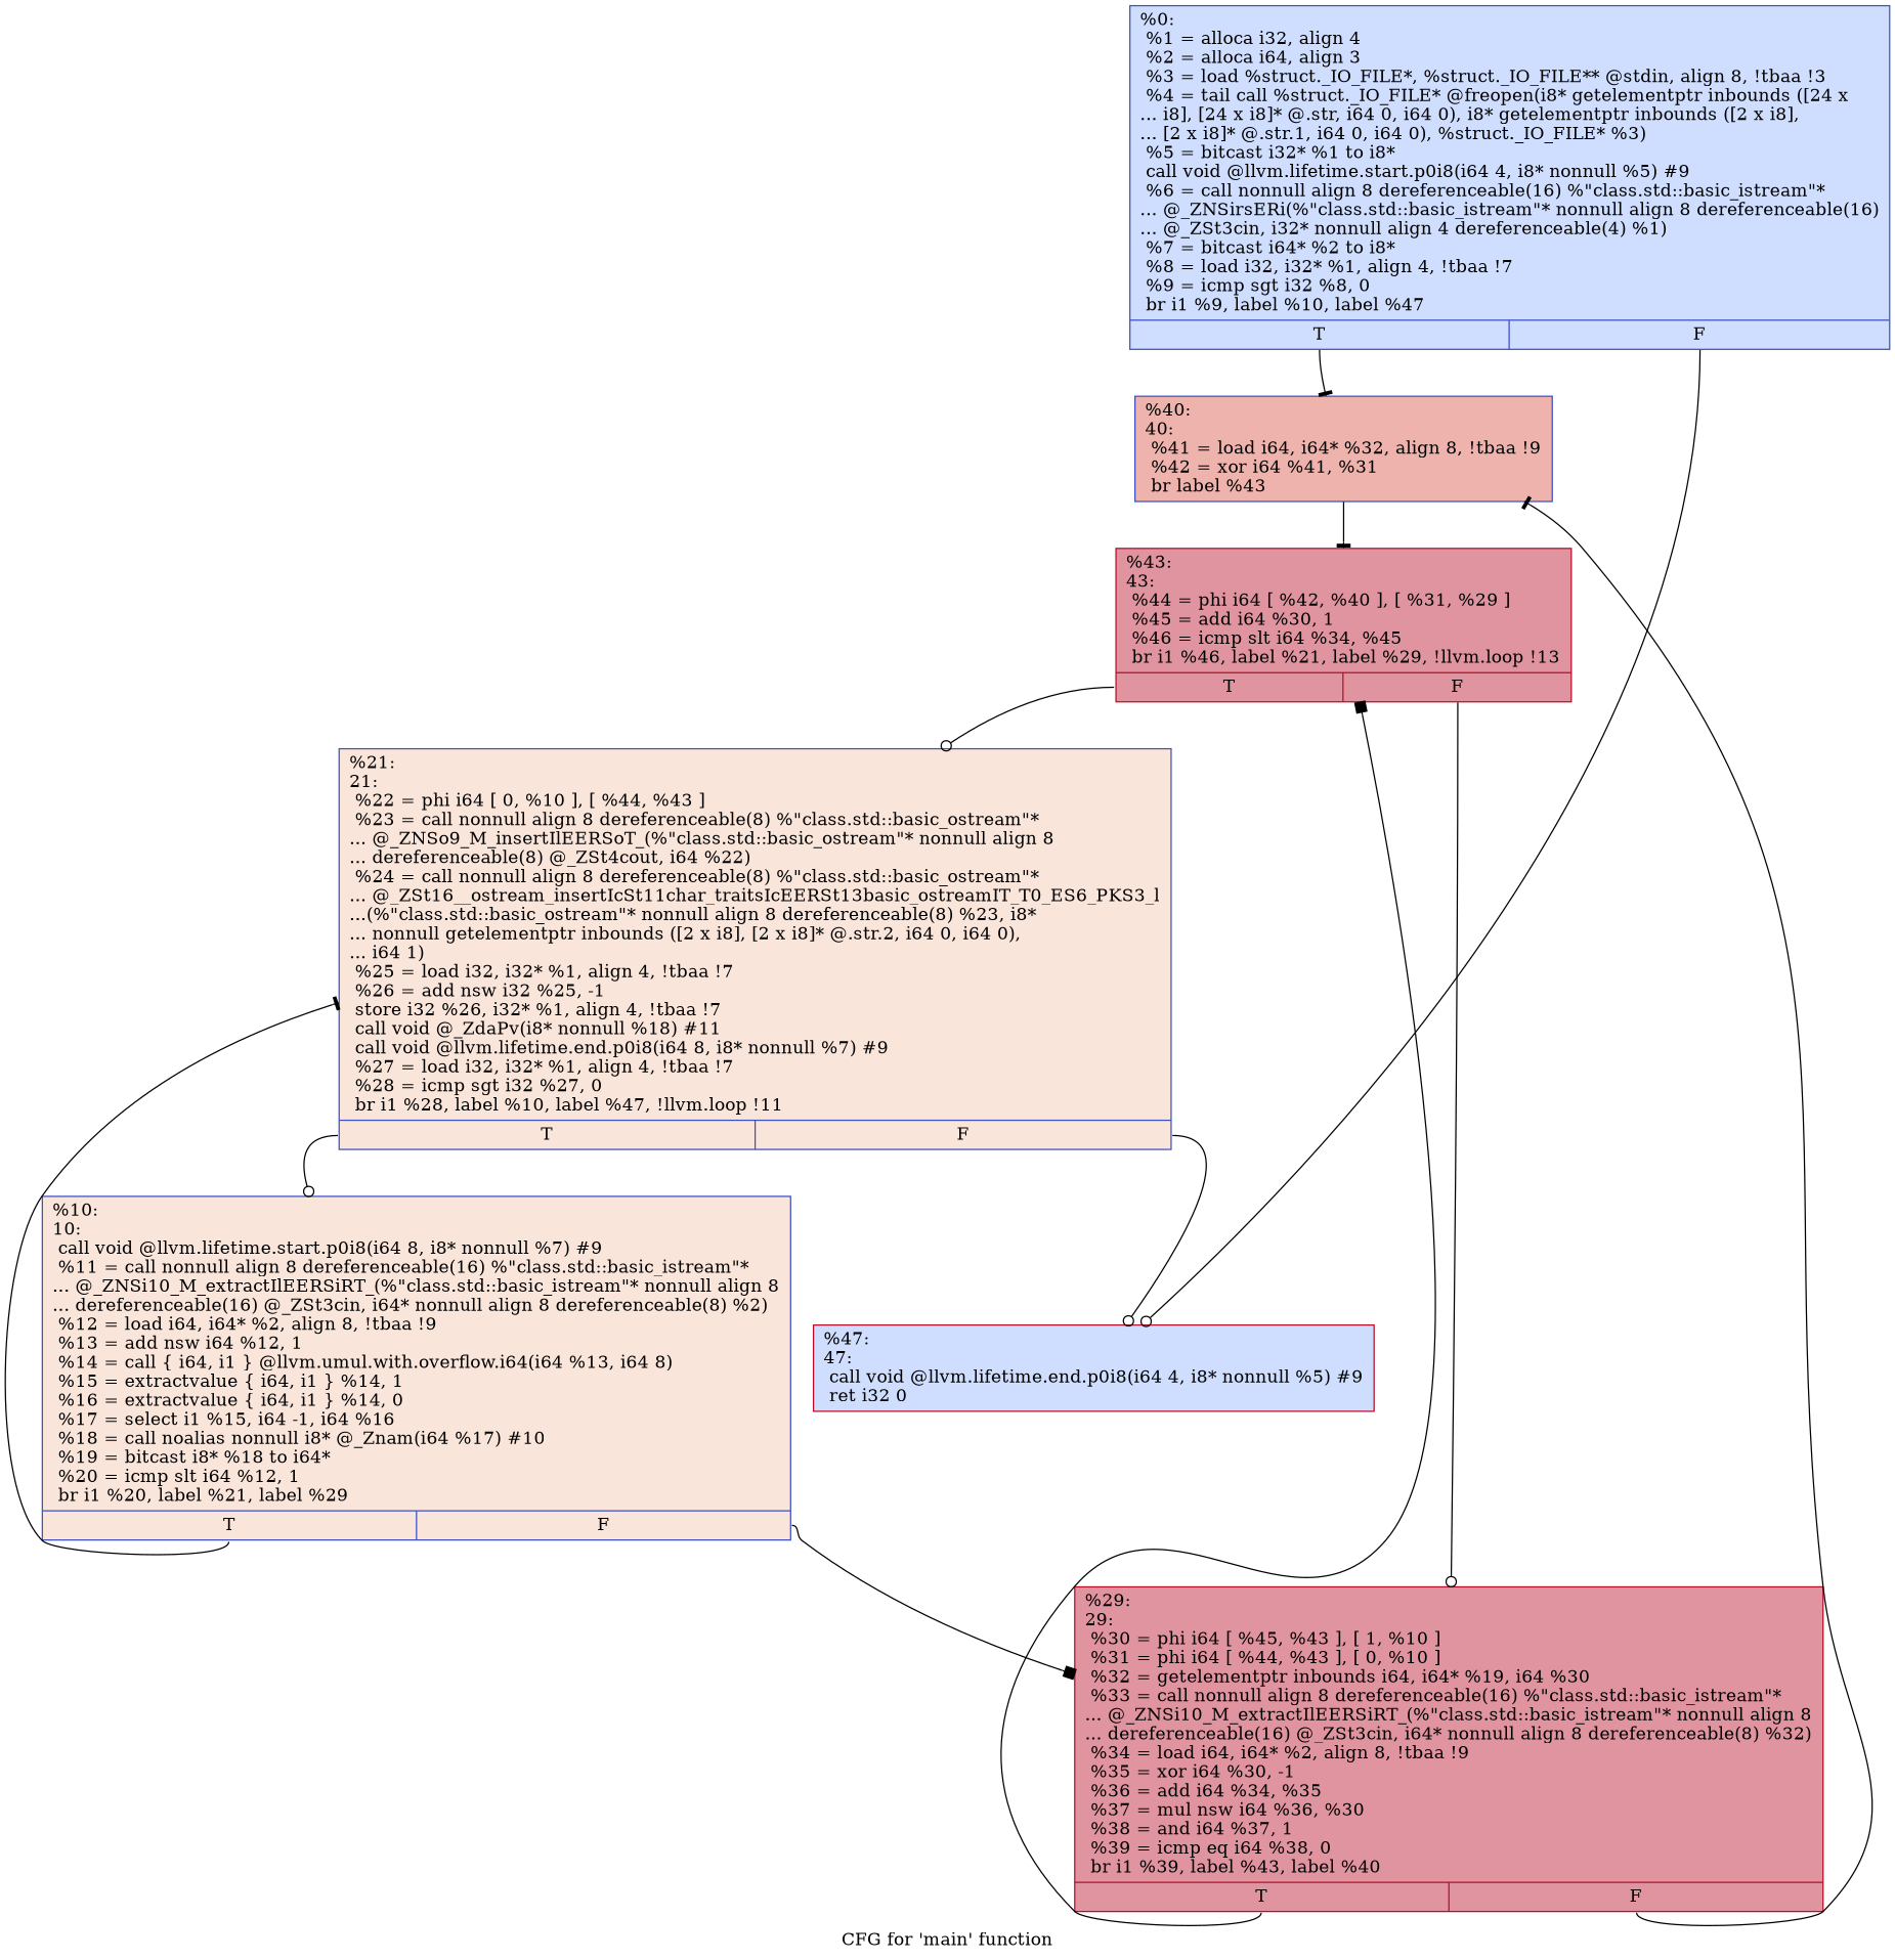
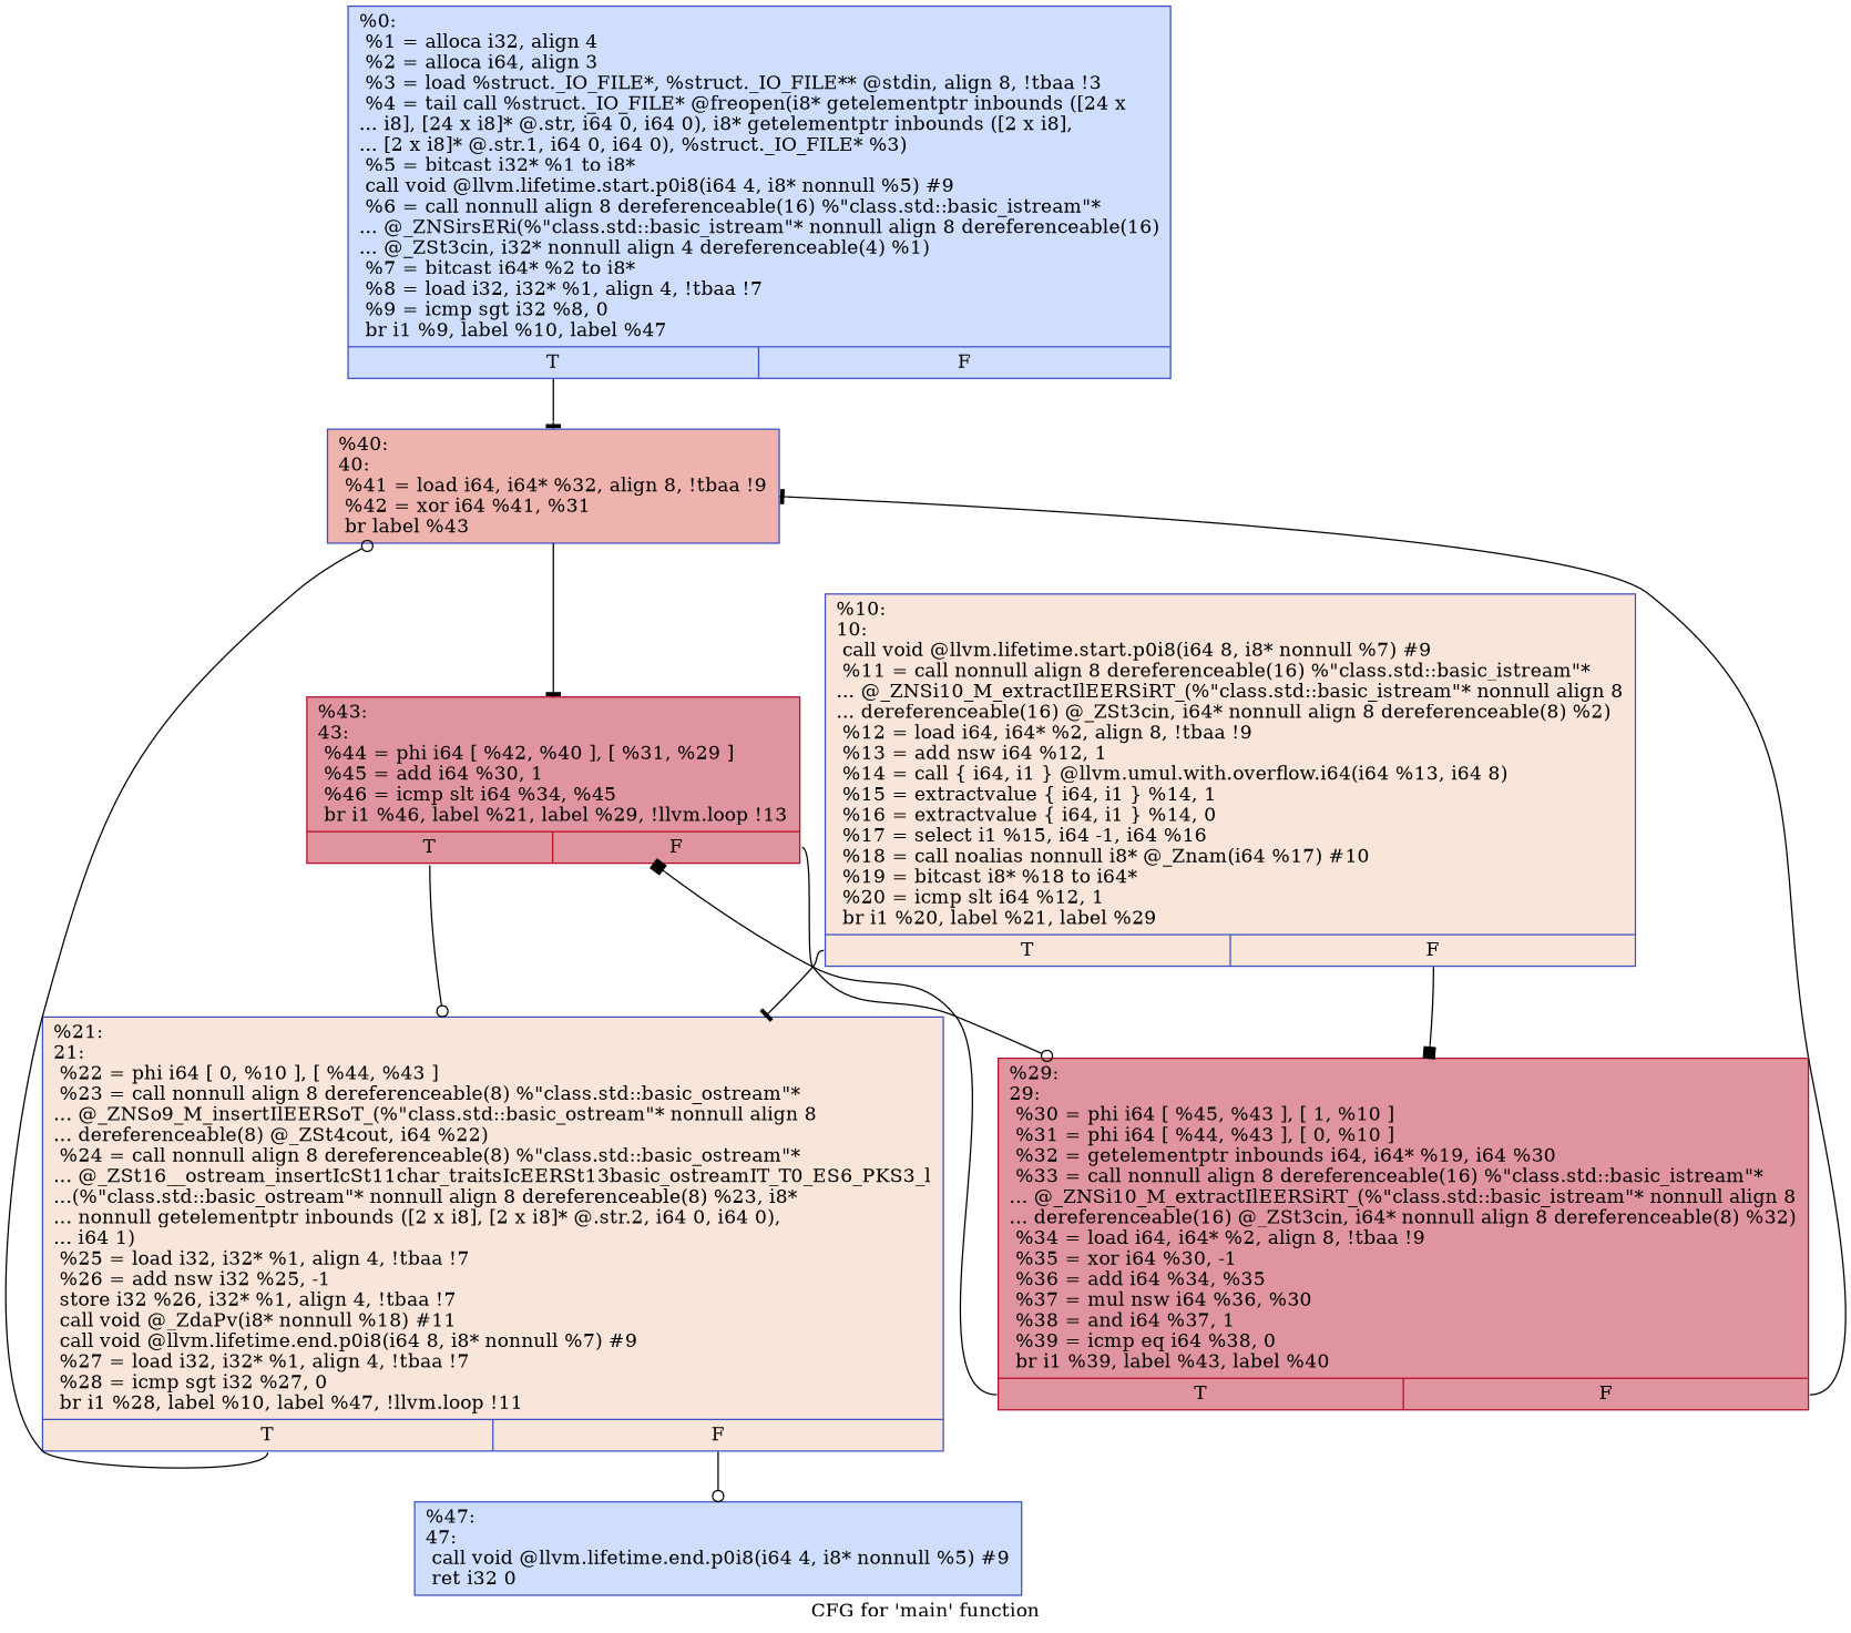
  digraph {
    label="CFG for 'main' function"
    node [color="#3d50c3ff" fillcolor="#93b5fe70" shape=record style=filled]
    edge [arrowhead=odot tailport=s0]
    n1 [label="{%0:\l  %1 = alloca i32, align 4\l  %2 = alloca i64, align 3\l  %3 = load %struct._IO_FILE*, %struct._IO_FILE** @stdin, align 8, !tbaa !3\l  %4 = tail call %struct._IO_FILE* @freopen(i8* getelementptr inbounds ([24 x\l... i8], [24 x i8]* @.str, i64 0, i64 0), i8* getelementptr inbounds ([2 x i8],\l... [2 x i8]* @.str.1, i64 0, i64 0), %struct._IO_FILE* %3)\l  %5 = bitcast i32* %1 to i8*\l  call void @llvm.lifetime.start.p0i8(i64 4, i8* nonnull %5) #9\l  %6 = call nonnull align 8 dereferenceable(16) %\"class.std::basic_istream\"*\l... @_ZNSirsERi(%\"class.std::basic_istream\"* nonnull align 8 dereferenceable(16)\l... @_ZSt3cin, i32* nonnull align 4 dereferenceable(4) %1)\l  %7 = bitcast i64* %2 to i8*\l  %8 = load i32, i32* %1, align 4, !tbaa !7\l  %9 = icmp sgt i32 %8, 0\l  br i1 %9, label %10, label %47\l|{<s0>T|<s1>F}}"]
-   n2 [color="#b70d28ff" label="{%47:\l47:                                               \l  call void @llvm.lifetime.end.p0i8(i64 4, i8* nonnull %5) #9\l  ret i32 0\l}"]
+   n2 [label="{%47:\l47:                                               \l  call void @llvm.lifetime.end.p0i8(i64 4, i8* nonnull %5) #9\l  ret i32 0\l}"]
    n3 [fillcolor="#d6524470" label="{%40:\l40:                                               \l  %41 = load i64, i64* %32, align 8, !tbaa !9\l  %42 = xor i64 %41, %31\l  br label %43\l}"]
    n4 [fillcolor="#f4c5ad70" label="{%10:\l10:                                               \l  call void @llvm.lifetime.start.p0i8(i64 8, i8* nonnull %7) #9\l  %11 = call nonnull align 8 dereferenceable(16) %\"class.std::basic_istream\"*\l... @_ZNSi10_M_extractIlEERSiRT_(%\"class.std::basic_istream\"* nonnull align 8\l... dereferenceable(16) @_ZSt3cin, i64* nonnull align 8 dereferenceable(8) %2)\l  %12 = load i64, i64* %2, align 8, !tbaa !9\l  %13 = add nsw i64 %12, 1\l  %14 = call \{ i64, i1 \} @llvm.umul.with.overflow.i64(i64 %13, i64 8)\l  %15 = extractvalue \{ i64, i1 \} %14, 1\l  %16 = extractvalue \{ i64, i1 \} %14, 0\l  %17 = select i1 %15, i64 -1, i64 %16\l  %18 = call noalias nonnull i8* @_Znam(i64 %17) #10\l  %19 = bitcast i8* %18 to i64*\l  %20 = icmp slt i64 %12, 1\l  br i1 %20, label %21, label %29\l|{<s0>T|<s1>F}}"]
    n5 [fillcolor="#f4c5ad70" label="{%21:\l21:                                               \l  %22 = phi i64 [ 0, %10 ], [ %44, %43 ]\l  %23 = call nonnull align 8 dereferenceable(8) %\"class.std::basic_ostream\"*\l... @_ZNSo9_M_insertIlEERSoT_(%\"class.std::basic_ostream\"* nonnull align 8\l... dereferenceable(8) @_ZSt4cout, i64 %22)\l  %24 = call nonnull align 8 dereferenceable(8) %\"class.std::basic_ostream\"*\l... @_ZSt16__ostream_insertIcSt11char_traitsIcEERSt13basic_ostreamIT_T0_ES6_PKS3_l\l...(%\"class.std::basic_ostream\"* nonnull align 8 dereferenceable(8) %23, i8*\l... nonnull getelementptr inbounds ([2 x i8], [2 x i8]* @.str.2, i64 0, i64 0),\l... i64 1)\l  %25 = load i32, i32* %1, align 4, !tbaa !7\l  %26 = add nsw i32 %25, -1\l  store i32 %26, i32* %1, align 4, !tbaa !7\l  call void @_ZdaPv(i8* nonnull %18) #11\l  call void @llvm.lifetime.end.p0i8(i64 8, i8* nonnull %7) #9\l  %27 = load i32, i32* %1, align 4, !tbaa !7\l  %28 = icmp sgt i32 %27, 0\l  br i1 %28, label %10, label %47, !llvm.loop !11\l|{<s0>T|<s1>F}}"]
    n6 [color="#b70d28ff" fillcolor="#b70d2870" label="{%29:\l29:                                               \l  %30 = phi i64 [ %45, %43 ], [ 1, %10 ]\l  %31 = phi i64 [ %44, %43 ], [ 0, %10 ]\l  %32 = getelementptr inbounds i64, i64* %19, i64 %30\l  %33 = call nonnull align 8 dereferenceable(16) %\"class.std::basic_istream\"*\l... @_ZNSi10_M_extractIlEERSiRT_(%\"class.std::basic_istream\"* nonnull align 8\l... dereferenceable(16) @_ZSt3cin, i64* nonnull align 8 dereferenceable(8) %32)\l  %34 = load i64, i64* %2, align 8, !tbaa !9\l  %35 = xor i64 %30, -1\l  %36 = add i64 %34, %35\l  %37 = mul nsw i64 %36, %30\l  %38 = and i64 %37, 1\l  %39 = icmp eq i64 %38, 0\l  br i1 %39, label %43, label %40\l|{<s0>T|<s1>F}}"]
    n7 [color="#b70d28ff" fillcolor="#b70d2870" label="{%43:\l43:                                               \l  %44 = phi i64 [ %42, %40 ], [ %31, %29 ]\l  %45 = add i64 %30, 1\l  %46 = icmp slt i64 %34, %45\l  br i1 %46, label %21, label %29, !llvm.loop !13\l|{<s0>T|<s1>F}}"]
-   n1 -> n2 [tailport=s1]
    n1 -> n3 [arrowhead=tee]
    n3 -> n7 [arrowhead=tee]
    n4 -> n5 [arrowhead=tee]
    n4 -> n6 [arrowhead=box tailport=s1]
    n5 -> n2 [tailport=s1]
-   n5 -> n4
+   n5 -> n3
    n6 -> n3 [arrowhead=tee tailport=s1]
    n6 -> n7 [arrowhead=box]
    n7 -> n5
    n7 -> n6 [tailport=s1]
  }
